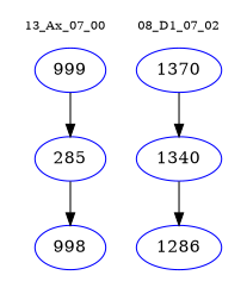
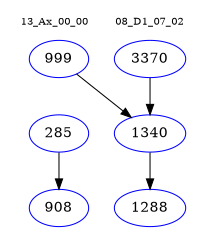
  digraph {
    node [color=blue]
    edge [color=black]
    n1 [label=999]
    n2 [label=285]
-   n3 [label=998]
-   n4 [label=1370]
+   n3 [label=908]
+   n4 [label=3370]
    n5 [label=1340]
-   n6 [label=1286]
+   n6 [label=1288]
    subgraph cluster_1 {
      color=white
      fontsize=10
-     label="13_Ax_07_00"
+     label="13_Ax_00_00"
      n1
      n2
      n3
    }
    subgraph cluster_2 {
      color=white
      fontsize=10
      label="08_D1_07_02"
      n4
      n5
      n6
    }
-   n1 -> n2
+   n1 -> n5
    n2 -> n3
    n4 -> n5
    n5 -> n6
  }
